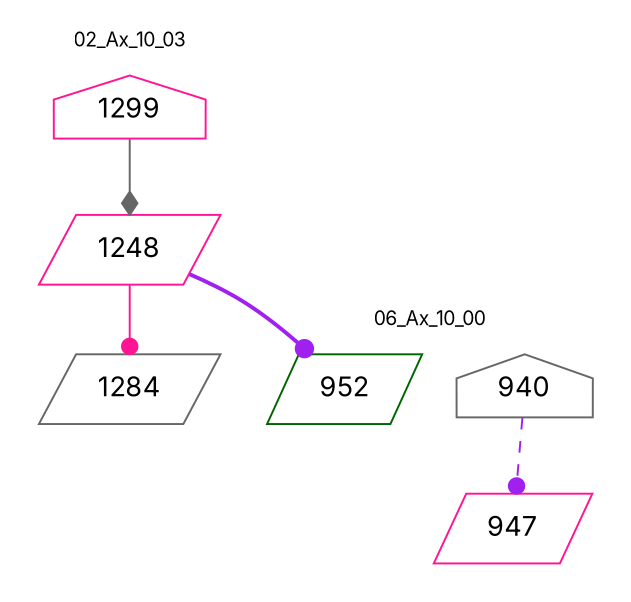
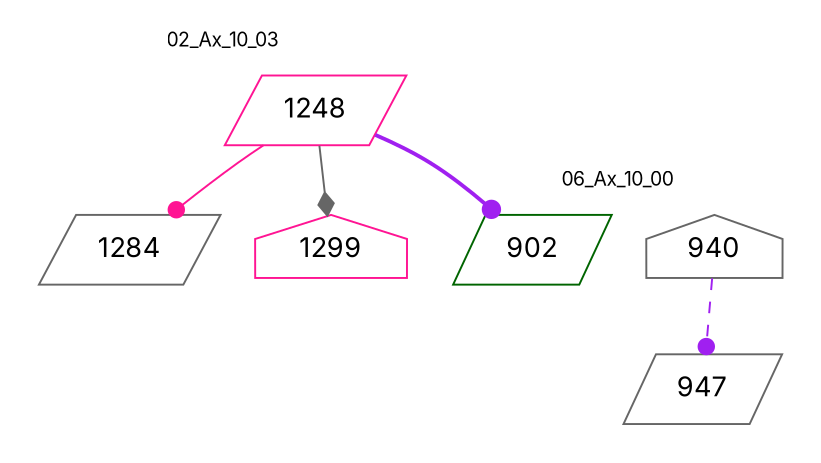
  digraph {
    fontname=Inter
    node [color=gray40 fontname=Inter shape=parallelogram]
    edge [arrowhead=dot color=purple fontname=Inter style=solid]
    n1 [label=940 shape=house]
-   n2 [color=darkgreen label=952]
-   n3 [color=deeppink label=947]
+   n2 [color=darkgreen label=902]
+   n3 [label=947]
    n4 [color=deeppink label=1248]
    n5 [label=1284]
    n6 [color=deeppink label=1299 shape=house]
    subgraph cluster_1 {
      color=white
      fontsize=10
      label="06_Ax_10_00"
      n1
      n2
      n3
    }
    subgraph cluster_2 {
      color=white
      fontsize=10
      label="02_Ax_10_03"
      n4
      n5
      n6
    }
    n1 -> n3 [style=dashed]
    n4 -> n2 [style=bold]
    n4 -> n5 [color=deeppink]
-   n6 -> n4 [arrowhead=diamond color=gray40]
+   n4 -> n6 [arrowhead=diamond color=gray40]
  }
